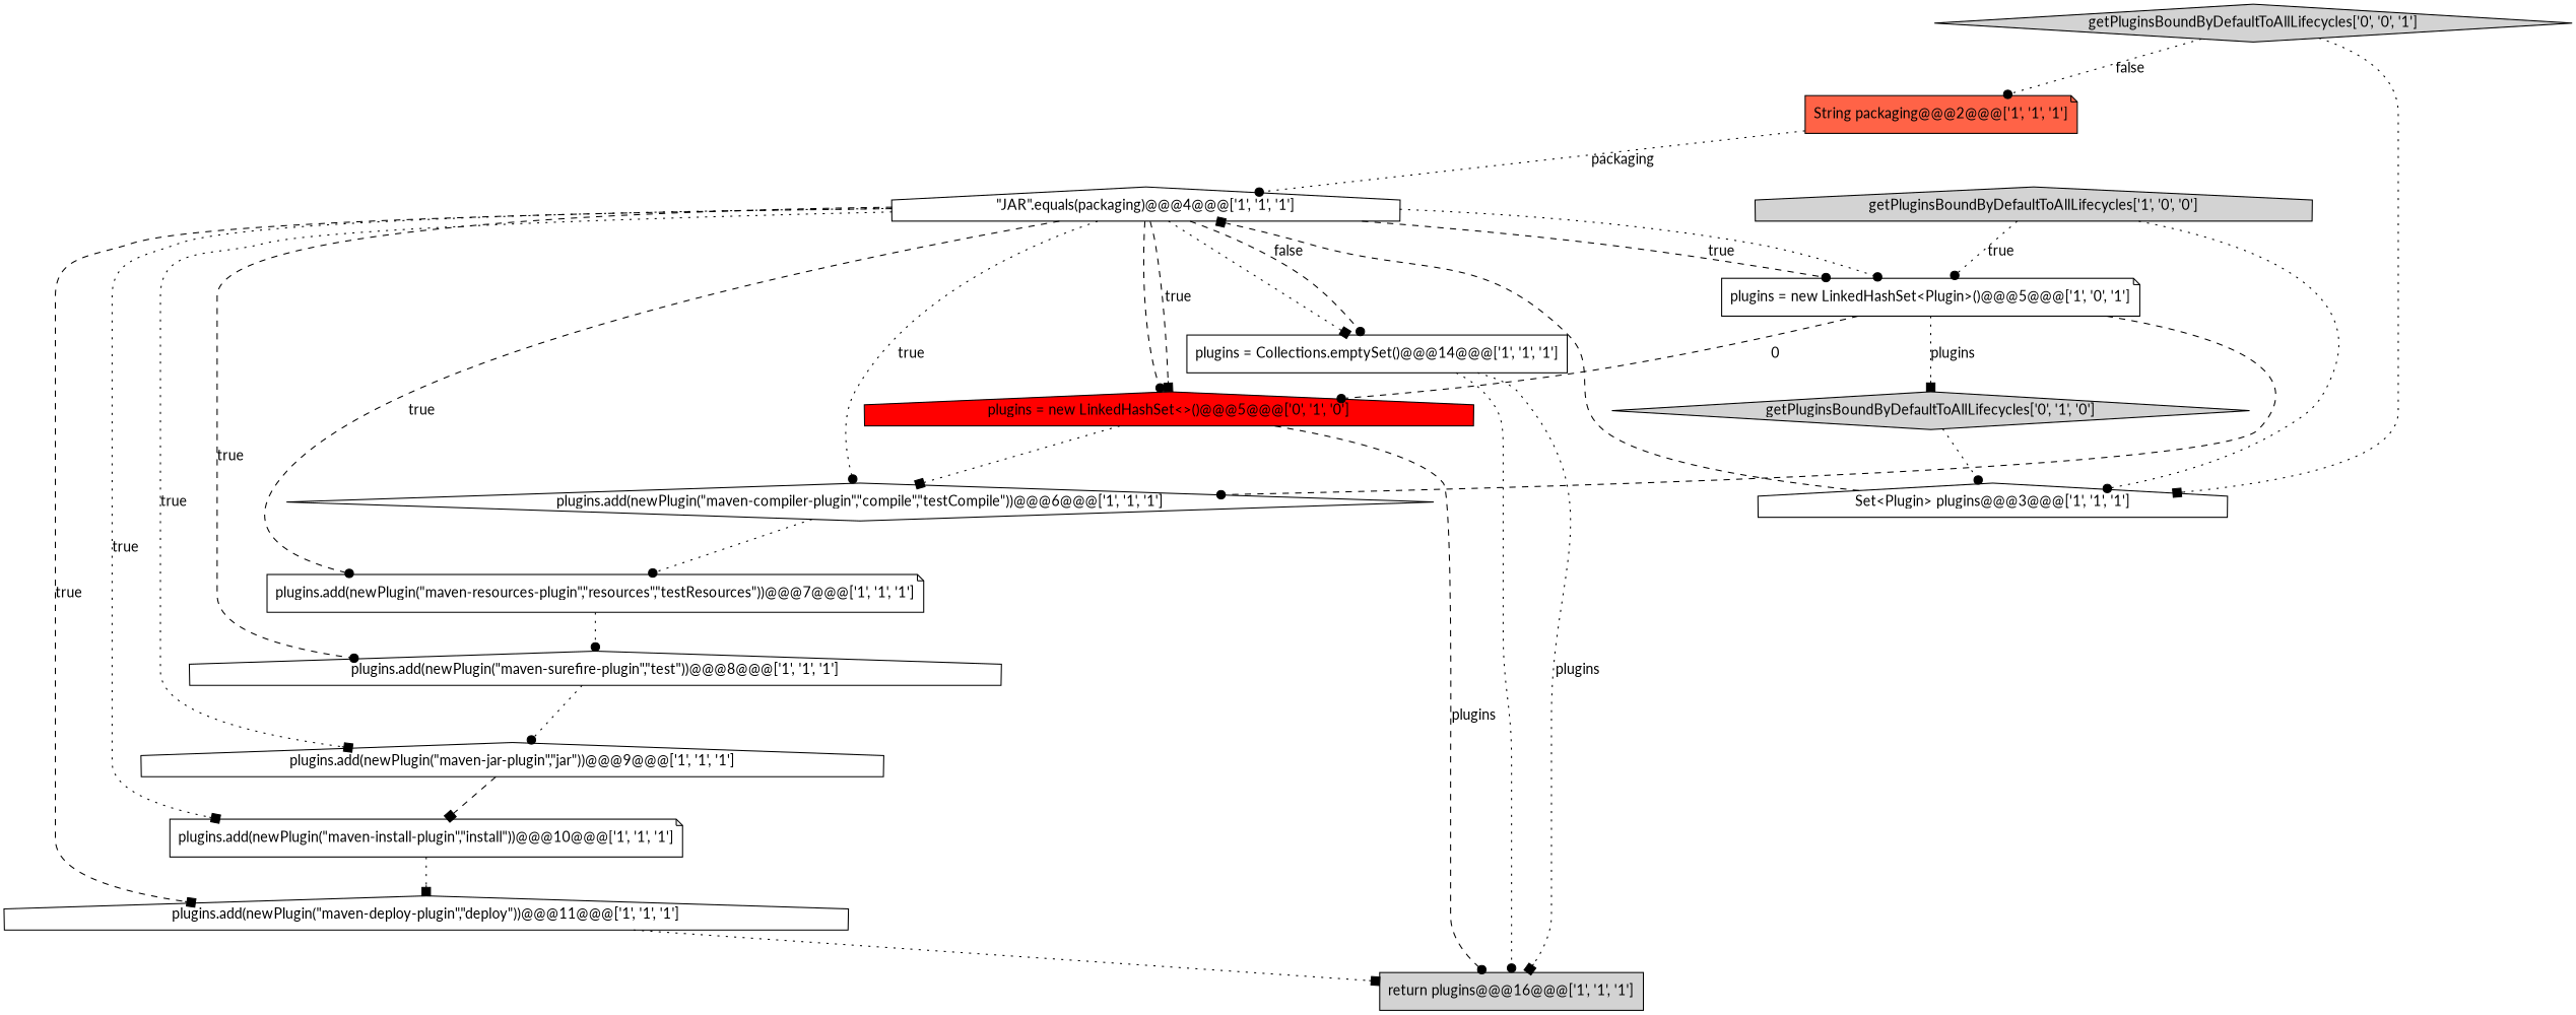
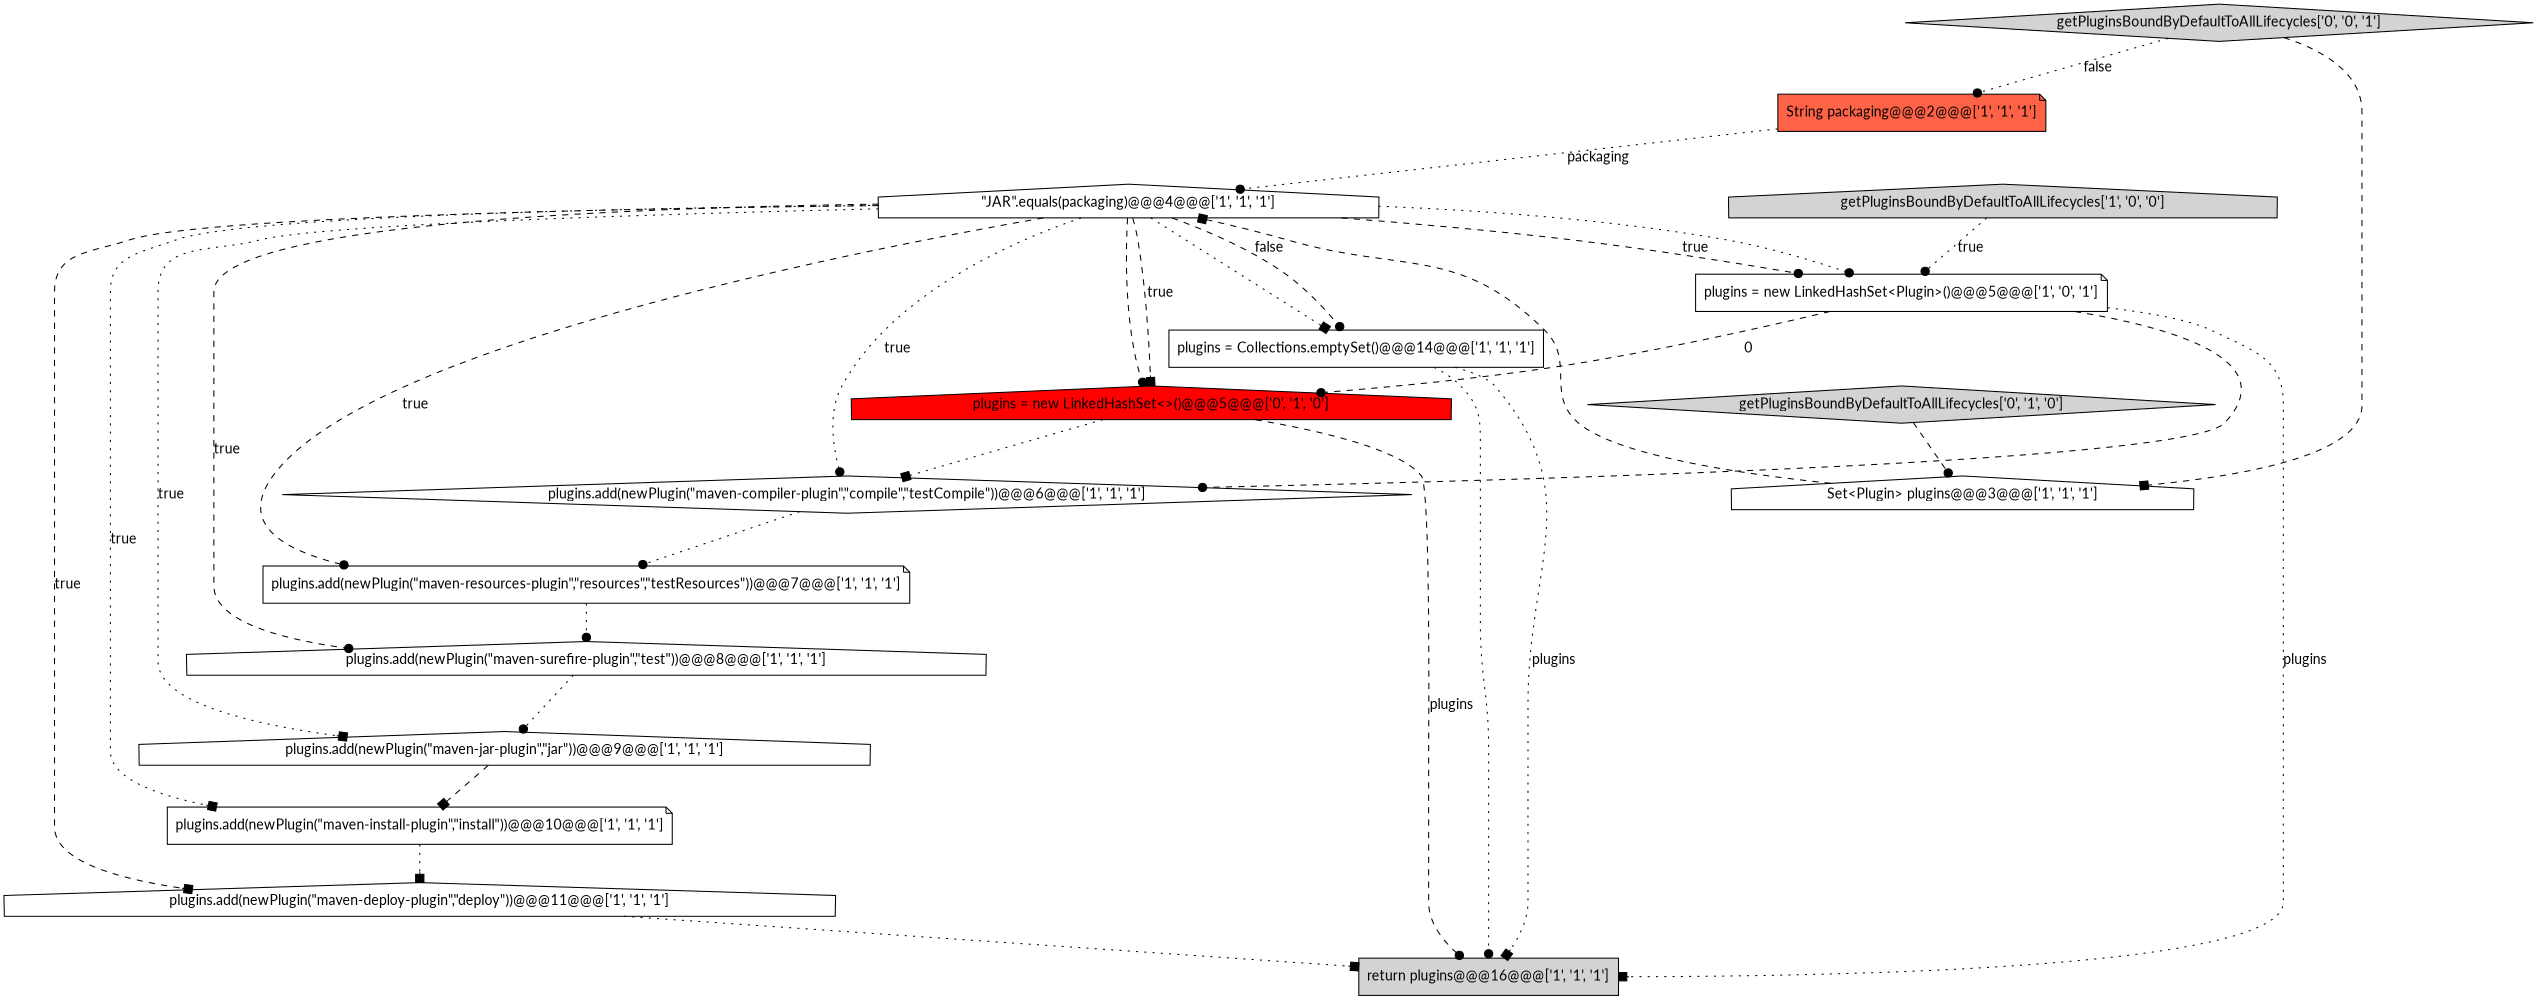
  digraph {
    fontname=Lato
    node [fillcolor=white fontname=Lato shape=house style=filled]
    edge [arrowhead=dot fontname=Lato style=dotted]
    n1 [label="\"JAR\".equals(packaging)@@@4@@@['1', '1', '1']"]
    n2 [label="plugins = new LinkedHashSet<Plugin>()@@@5@@@['1', '0', '1']" shape=note]
    n3 [label="plugins.add(newPlugin(\"maven-deploy-plugin\",\"deploy\"))@@@11@@@['1', '1', '1']"]
    n4 [label="plugins.add(newPlugin(\"maven-surefire-plugin\",\"test\"))@@@8@@@['1', '1', '1']"]
    n5 [label="plugins.add(newPlugin(\"maven-resources-plugin\",\"resources\",\"testResources\"))@@@7@@@['1', '1', '1']" shape=note]
    n6 [label="plugins.add(newPlugin(\"maven-install-plugin\",\"install\"))@@@10@@@['1', '1', '1']" shape=note]
    n7 [fillcolor=red label="plugins = new LinkedHashSet<>()@@@5@@@['0', '1', '0']"]
    n8 [label="plugins.add(newPlugin(\"maven-jar-plugin\",\"jar\"))@@@9@@@['1', '1', '1']"]
    n9 [label="plugins.add(newPlugin(\"maven-compiler-plugin\",\"compile\",\"testCompile\"))@@@6@@@['1', '1', '1']" shape=diamond]
    n10 [label="plugins = Collections.emptySet()@@@14@@@['1', '1', '1']" shape=box]
    n11 [fillcolor=lightgray label="return plugins@@@16@@@['1', '1', '1']" shape=box]
    n12 [fillcolor=lightgray label="getPluginsBoundByDefaultToAllLifecycles['0', '0', '1']" shape=diamond]
    n13 [fillcolor=tomato label="String packaging@@@2@@@['1', '1', '1']" shape=note]
    n14 [label="Set<Plugin> plugins@@@3@@@['1', '1', '1']"]
    n15 [fillcolor=lightgray label="getPluginsBoundByDefaultToAllLifecycles['0', '1', '0']" shape=diamond]
    n16 [fillcolor=lightgray label="getPluginsBoundByDefaultToAllLifecycles['1', '0', '0']"]
    n1 -> n2
    n1 -> n2 [label=true style=dashed]
    n1 -> n3 [arrowhead=box label=true style=dashed]
    n1 -> n4 [label=true style=dashed]
    n1 -> n5 [label=true style=dashed]
    n1 -> n6 [arrowhead=box label=true]
    n1 -> n7 [style=dashed]
    n1 -> n7 [arrowhead=box label=true style=dashed]
    n1 -> n8 [arrowhead=box label=true]
    n1 -> n9 [label=true]
    n1 -> n10 [arrowhead=box]
    n1 -> n10 [label=false style=dashed]
    n2 -> n7 [label=0 style=dashed]
    n2 -> n9 [style=dashed]
-   n2 -> n15 [arrowhead=box label=plugins]
+   n2 -> n11 [arrowhead=box label=plugins]
    n3 -> n11 [arrowhead=box]
    n4 -> n8
    n5 -> n4
    n6 -> n3 [arrowhead=box]
    n7 -> n9 [arrowhead=box]
    n7 -> n11 [label=plugins style=dashed]
    n8 -> n6 [arrowhead=box style=dashed]
    n9 -> n5
    n10 -> n11 [arrowhead=box label=plugins]
    n10 -> n11
    n12 -> n13 [label=false]
-   n12 -> n14 [arrowhead=box]
+   n12 -> n14 [arrowhead=box style=dashed]
    n13 -> n1 [label=packaging]
    n14 -> n1 [arrowhead=box style=dashed]
-   n15 -> n14
+   n15 -> n14 [style=dashed]
    n16 -> n2 [label=true]
-   n16 -> n14
  }
